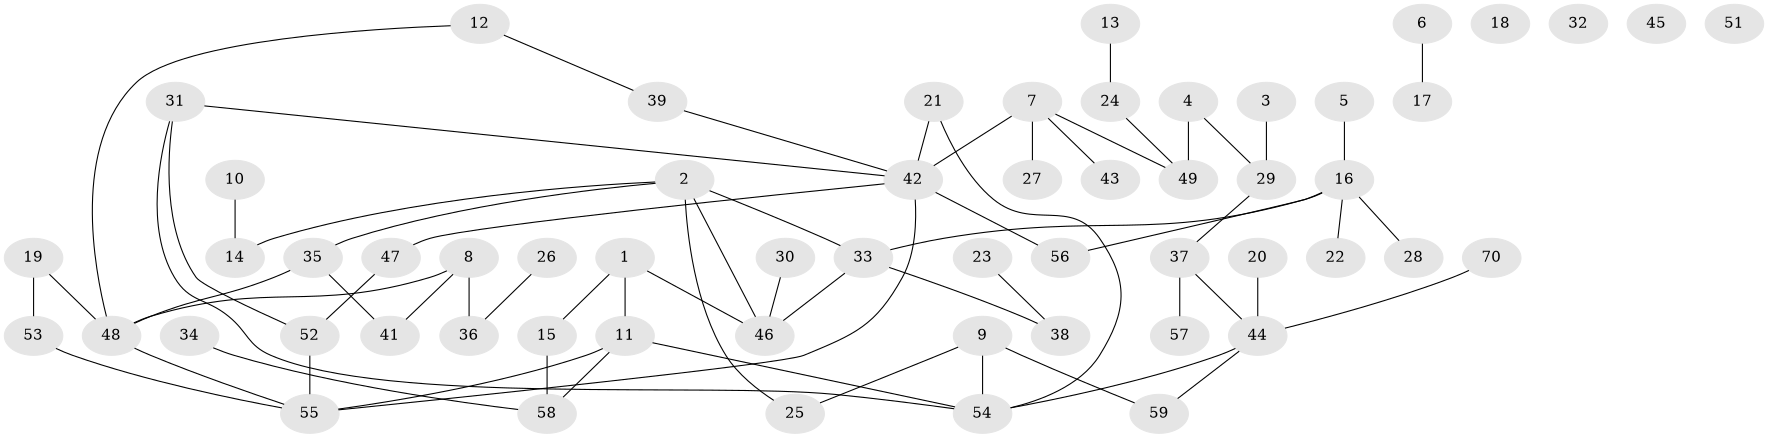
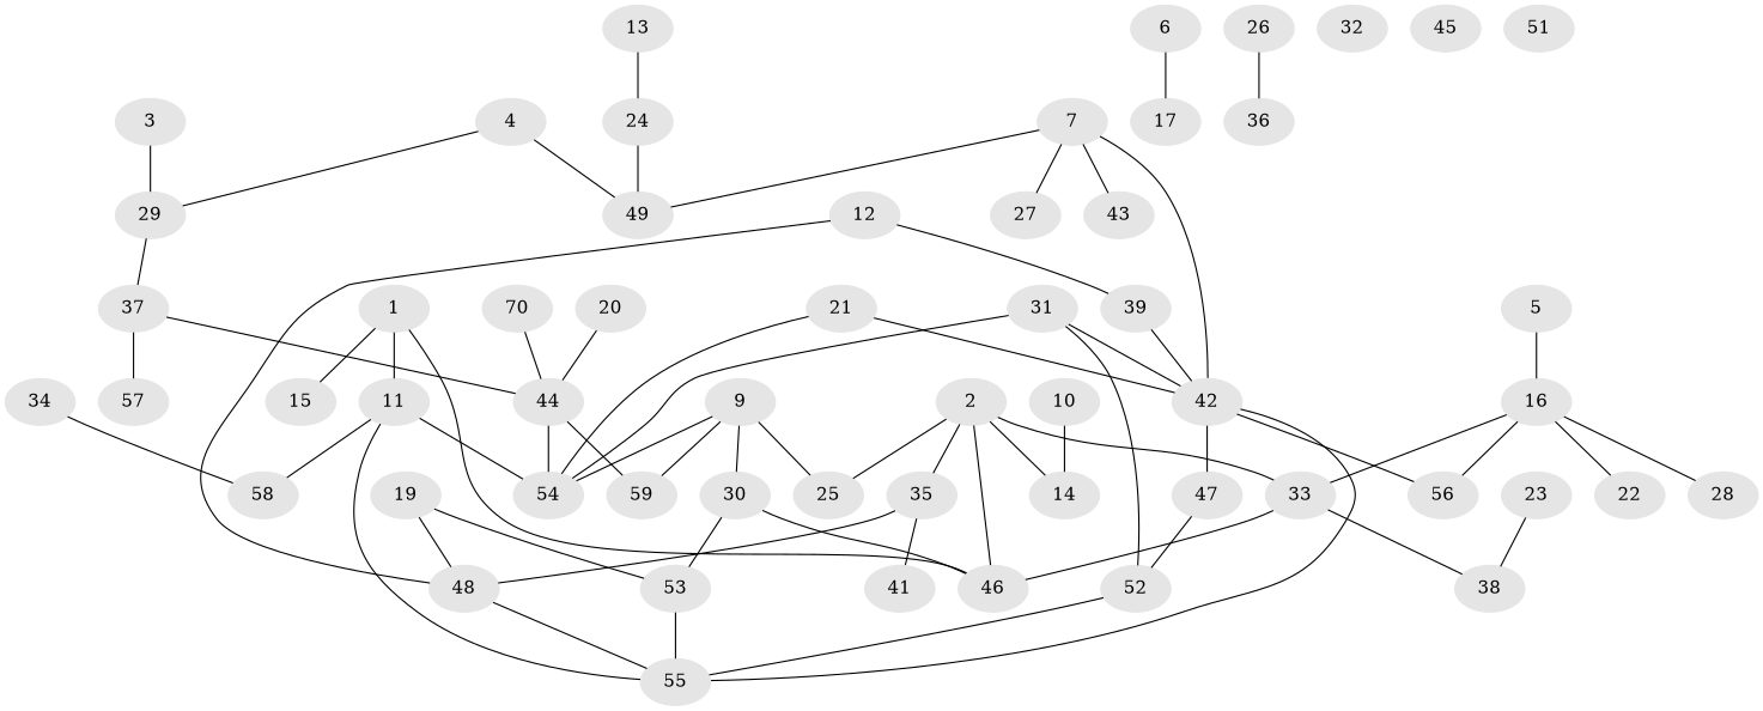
  graph {
    node [color=gray90 style=filled]
    1
    11
    15
    46
    54
    55
    58
    2
    14
    25
    33
    35
    38
    41
    48
    3
    29
    37
    4
    49
    5
    16
    22
    28
    56
    6
    17
    7
    27
    42
    43
    47
-   8
    36
    9
    30
    n37 [label=59]
    53
    10
    12
    39
    31
    52
    13
    24
-   18
    19
    20
    44
    21
    23
    26
    57
    32
    34
    n56 [label=70]
    45
    51
    1 -- 11
    1 -- 15
    1 -- 46
    11 -- 54
    11 -- 55
    11 -- 58
-   15 -- 58
    2 -- 46
    2 -- 14
    2 -- 25
    2 -- 33
    2 -- 35
    33 -- 46
    33 -- 38
    35 -- 41
    35 -- 48
    48 -- 55
    3 -- 29
    29 -- 37
    37 -- 44
    37 -- 57
    4 -- 29
    4 -- 49
    5 -- 16
    16 -- 33
    16 -- 22
    16 -- 28
    16 -- 56
    6 -- 17
    7 -- 49
    7 -- 27
    7 -- 42
    7 -- 43
    42 -- 55
    42 -- 56
    42 -- 47
    47 -- 52
-   8 -- 41
-   8 -- 48
-   8 -- 36
    9 -- 54
    9 -- 25
+   9 -- 30
    9 -- n37
    30 -- 46
+   30 -- 53
    53 -- 55
    10 -- 14
    12 -- 48
    12 -- 39
    39 -- 42
    31 -- 54
    31 -- 42
    31 -- 52
    52 -- 55
    13 -- 24
    24 -- 49
    19 -- 48
    19 -- 53
    20 -- 44
    44 -- 54
    44 -- n37
    21 -- 54
    21 -- 42
    23 -- 38
    26 -- 36
    34 -- 58
    n56 -- 44
  }
